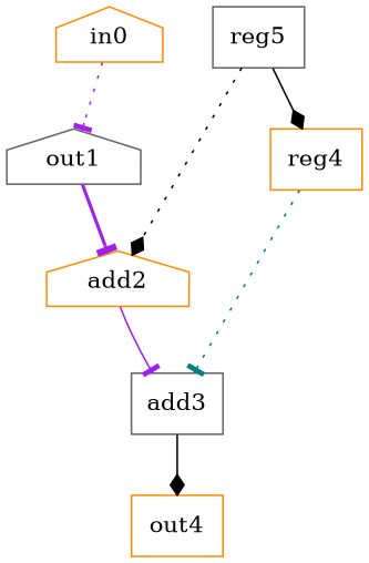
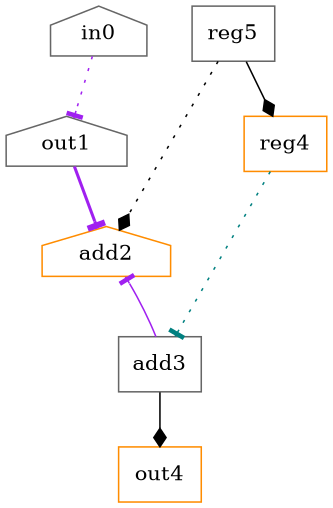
  strict digraph {
    node [alap=1 asap=1 color=gray40 op=add shape=box]
    edge [arrowhead=tee color=purple port=0 style=dotted weight=0]
-   n1 [alap=0 asap=0 color=darkorange label=in0 op=in shape=house]
+   n1 [alap=0 asap=0 label=in0 op=in shape=house]
    n2 [label=out1 op=addi shape=house value=2]
    n3 [alap=2 asap=2 color=darkorange label=add2 shape=house value=2]
    n4 [label=reg5 op=reg]
    n5 [alap=2 asap=2 color=darkorange label=reg4 op=reg]
    n6 [alap=3 asap=3 label=add3 value=2]
    n7 [alap=4 asap=4 color=darkorange label=out4 op=out]
    n1 -> n2
    n2 -> n3 [style=bold]
-   n3 -> n6 [style=solid]
+   n6 -> n3 [style=solid]
    n4 -> n3 [arrowhead=diamond color=black port=1]
    n4 -> n5 [arrowhead=diamond color=black style=solid]
    n5 -> n6 [color=teal port=1]
    n6 -> n7 [arrowhead=diamond color=black style=solid]
  }
